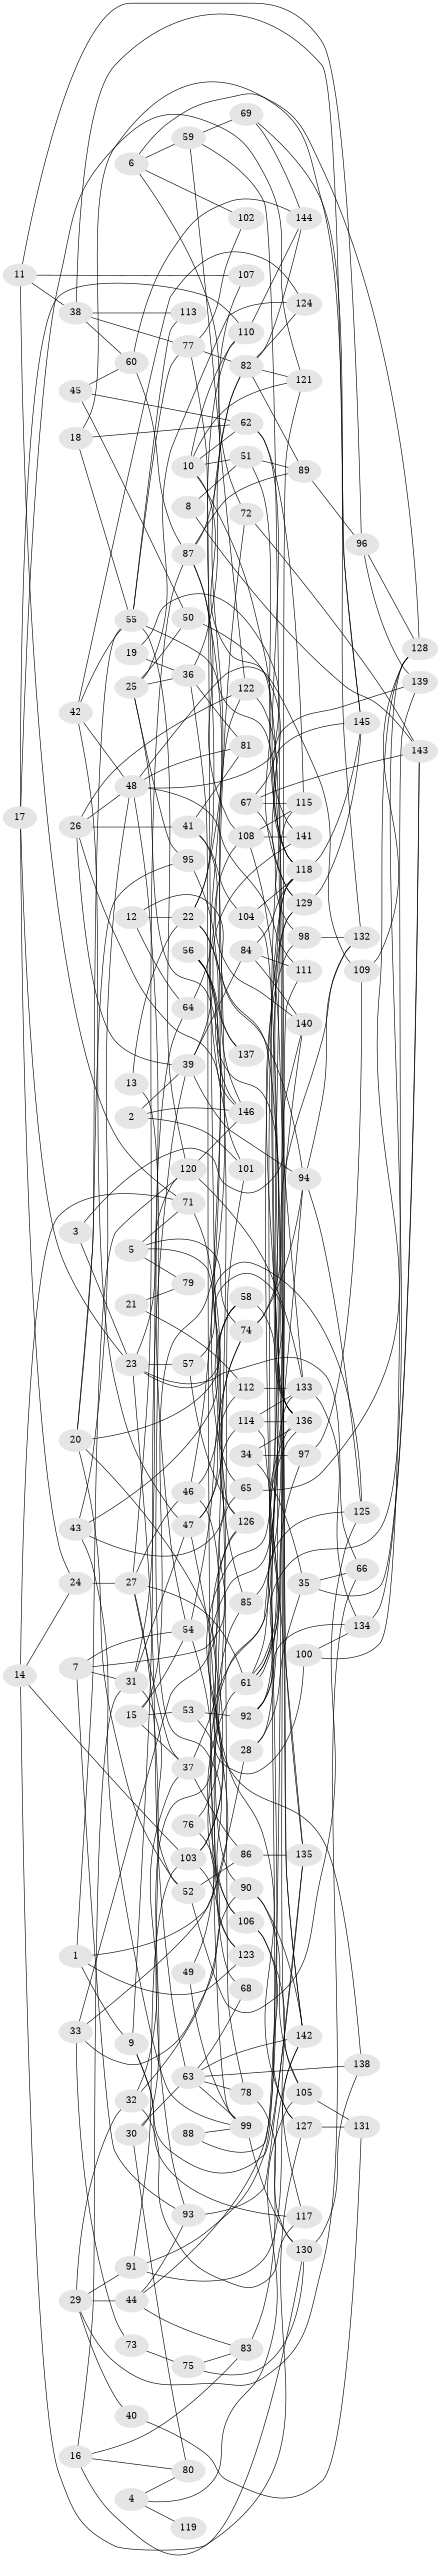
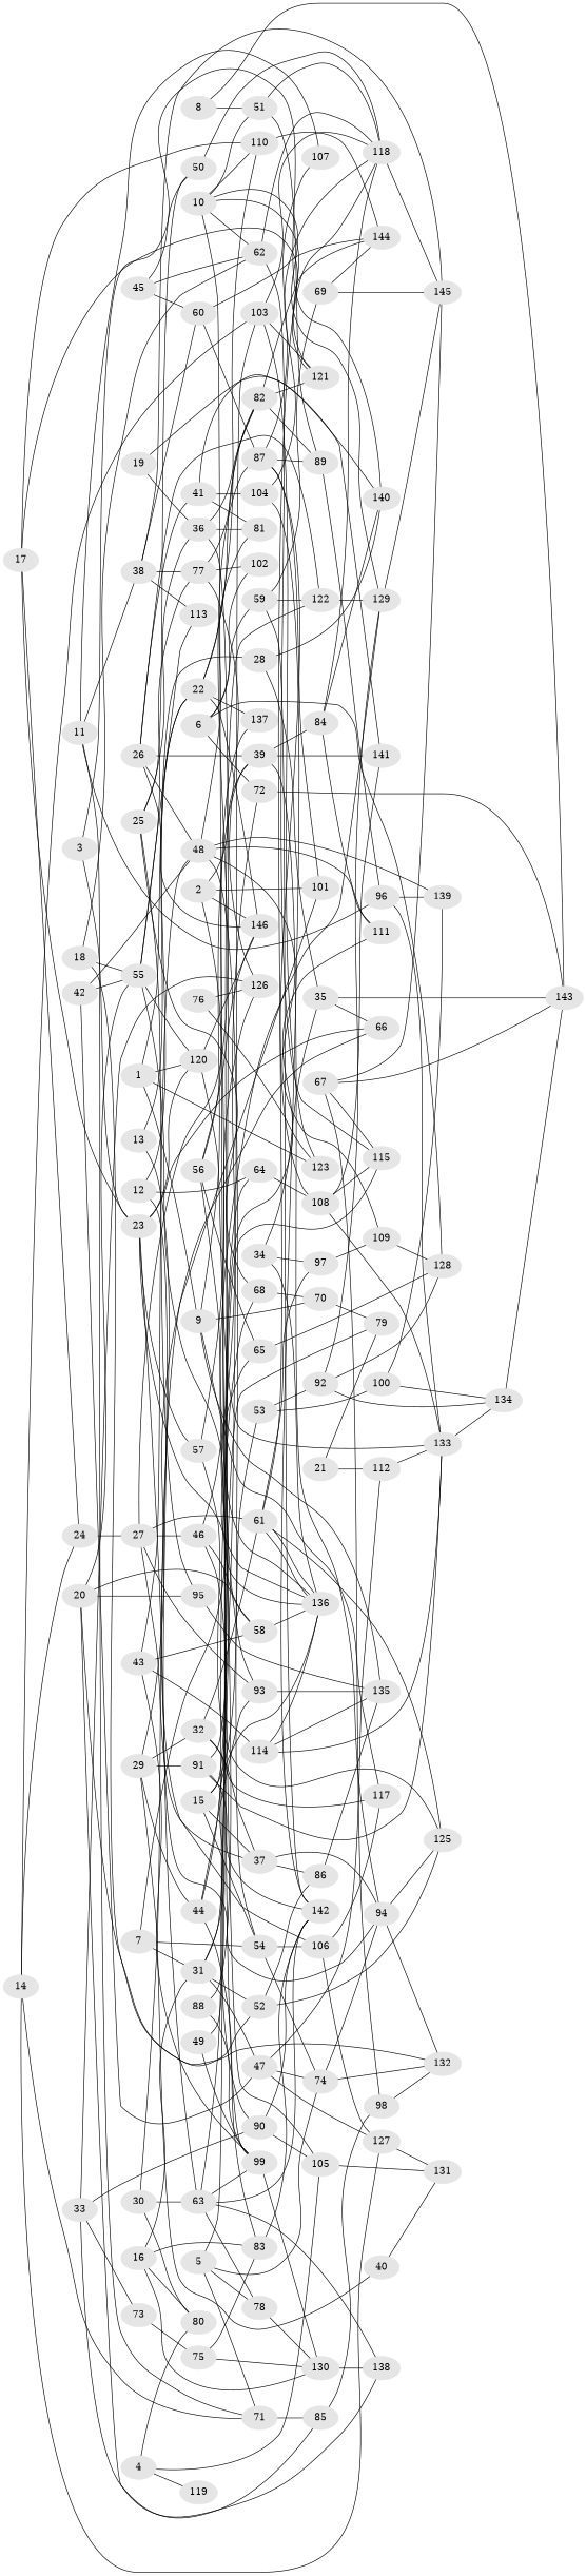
  graph {
    rankdir=LR
    node [color=gray90 style=filled]
    1
    9
    28
    120
    123
    39
+   70
    117
    135
    140
    35
    146
    133
    2
    101
    94
    141
    84
    3
    23
    57
    66
    136
    63
    4
    80
    105
    119
    131
    5
    71
    74
    78
    79
    85
    132
    130
    6
    59
    72
    102
    128
    122
    69
    142
    143
    7
    31
    54
    65
    93
    64
    52
    47
    106
    8
    51
    118
    89
    10
    62
    110
    121
    129
    115
    144
    145
    11
    38
    96
    107
    60
    77
    113
    139
    12
    22
    82
    137
    108
    125
    13
    127
    14
    24
    103
    27
    15
    37
    53
    86
    92
    100
    16
    83
    138
    17
    18
    55
    19
    36
    81
    99
    20
    58
    95
    21
    112
-   124
    126
    46
    61
    87
    25
    50
    68
    26
    41
    48
    104
    109
    111
    90
    97
    29
    32
    40
    44
    91
    30
    33
    73
    75
    98
    34
    42
    43
    114
    45
    49
    134
    56
    67
    76
    88
    1 -- 9
    1 -- 28
    1 -- 120
    1 -- 123
    9 -- 39
+   9 -- 70
    9 -- 117
    9 -- 135
    28 -- 140
    28 -- 35
    120 -- 146
    120 -- 133
    39 -- 94
    39 -- 141
    39 -- 84
+   70 -- 79
    35 -- 66
    35 -- 143
    133 -- 134
    2 -- 39
    2 -- 146
    2 -- 101
    94 -- 132
    94 -- 125
    84 -- 140
    84 -- 118
    84 -- 111
    3 -- 140
    3 -- 23
    23 -- 120
    23 -- 57
    23 -- 66
    23 -- 136
    23 -- 63
    57 -- 125
    57 -- 126
    63 -- 78
    63 -- 142
    63 -- 138
    63 -- 99
    63 -- 68
    4 -- 80
    4 -- 105
    4 -- 119
    105 -- 131
    5 -- 71
    5 -- 74
    5 -- 78
    5 -- 79
    71 -- 85
    74 -- 94
    74 -- 132
    78 -- 130
    85 -- 98
    130 -- 138
    6 -- 59
    6 -- 72
    6 -- 102
    6 -- 128
    59 -- 122
    59 -- 69
    59 -- 142
    72 -- 143
    122 -- 129
    69 -- 144
    69 -- 145
    7 -- 31
    7 -- 54
    7 -- 65
-   7 -- 93
+   2 -- 93
+   31 -- 136
    31 -- 64
    31 -- 52
    31 -- 47
    54 -- 74
    54 -- 106
    65 -- 128
    93 -- 135
    64 -- 108
    52 -- 125
    52 -- 86
    47 -- 74
    47 -- 127
    47 -- 112
    106 -- 117
    106 -- 127
    8 -- 143
    8 -- 51
    51 -- 118
    51 -- 89
    118 -- 145
    89 -- 96
    10 -- 105
    10 -- 51
    10 -- 62
    10 -- 110
    10 -- 121
    10 -- 129
    62 -- 118
    62 -- 115
    110 -- 144
    129 -- 145
    11 -- 71
    11 -- 38
    11 -- 96
    11 -- 107
    38 -- 145
    38 -- 60
    38 -- 77
    38 -- 113
-   96 -- 128
+   96 -- 133
    96 -- 139
    60 -- 144
    60 -- 87
    77 -- 102
    77 -- 82
    77 -- 126
    12 -- 94
    12 -- 64
    12 -- 22
    22 -- 146
    22 -- 110
    22 -- 82
    22 -- 137
    82 -- 89
    82 -- 121
    82 -- 144
-   82 -- 124
    108 -- 133
    108 -- 141
    108 -- 115
    13 -- 106
    13 -- 22
    127 -- 131
    14 -- 71
    14 -- 127
    14 -- 24
    14 -- 103
    24 -- 27
    103 -- 123
    103 -- 118
    103 -- 121
    27 -- 93
    27 -- 37
    27 -- 46
    27 -- 61
    27 -- 87
    15 -- 122
    15 -- 54
    15 -- 37
    15 -- 53
    37 -- 94
    37 -- 86
    53 -- 92
    53 -- 100
    86 -- 135
    92 -- 128
    92 -- 129
    92 -- 134
    100 -- 139
    100 -- 134
    16 -- 80
    16 -- 130
    16 -- 31
    16 -- 83
    83 -- 142
    17 -- 23
    17 -- 110
    17 -- 121
    17 -- 24
    18 -- 132
    18 -- 62
    18 -- 55
    55 -- 120
    55 -- 136
    55 -- 77
    55 -- 113
    19 -- 141
    19 -- 36
    36 -- 82
    36 -- 81
    36 -- 99
    99 -- 130
    20 -- 52
    20 -- 138
    20 -- 55
    20 -- 58
    20 -- 95
    58 -- 136
    95 -- 135
    21 -- 79
    21 -- 112
    112 -- 133
    46 -- 72
    46 -- 58
    46 -- 90
    61 -- 136
    61 -- 136
    61 -- 118
    61 -- 125
    61 -- 97
    87 -- 101
    87 -- 89
    87 -- 107
    87 -- 108
    25 -- 36
    25 -- 95
-   25 -- 124
    25 -- 50
    25 -- 68
    50 -- 118
+   68 -- 70
    26 -- 39
    26 -- 146
    26 -- 122
    26 -- 41
    26 -- 48
    41 -- 140
    41 -- 81
    41 -- 104
    48 -- 54
    48 -- 139
    48 -- 81
    48 -- 109
    48 -- 111
    104 -- 142
    104 -- 118
    109 -- 128
    90 -- 105
    90 -- 142
    97 -- 109
    29 -- 66
    29 -- 32
    29 -- 40
    29 -- 44
    29 -- 91
    32 -- 117
    32 -- 37
    32 -- 61
    40 -- 131
    44 -- 93
    44 -- 129
    44 -- 83
    91 -- 133
    91 -- 142
    91 -- 103
    30 -- 101
    30 -- 63
    30 -- 80
    33 -- 85
    33 -- 126
    33 -- 90
    33 -- 73
    73 -- 75
    75 -- 130
    75 -- 83
    98 -- 132
    34 -- 35
    34 -- 136
    34 -- 97
    42 -- 47
    42 -- 55
-   42 -- 124
    42 -- 48
    43 -- 99
    43 -- 58
    43 -- 48
    43 -- 114
    114 -- 135
    114 -- 133
    114 -- 136
    45 -- 62
    45 -- 60
    45 -- 50
    49 -- 115
    49 -- 99
    134 -- 143
    56 -- 146
    56 -- 136
    56 -- 65
    56 -- 137
    67 -- 143
    67 -- 115
    67 -- 145
    67 -- 98
    76 -- 123
    76 -- 126
    88 -- 99
    88 -- 111
  }
